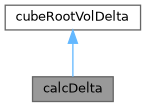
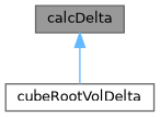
  digraph {
    rankdir=TB
    node [fontname=Helvetica fontsize=10 shape=box style=filled]
    n1 [color=gray40 fillcolor=grey60 fontcolor=black height=0.2 label=calcDelta width=0.4]
    n2 [color=grey40 fillcolor=white height=0.2 label=cubeRootVolDelta width=0.4]
-   n2 -> n1 [color=steelblue1 dir=back fontname=Helvetica fontsize=10 labelfontname=Helvetica labelfontsize=10 style=solid]
+   n1 -> n2 [color=steelblue1 dir=back fontname=Helvetica fontsize=10 labelfontname=Helvetica labelfontsize=10 style=solid]
  }
